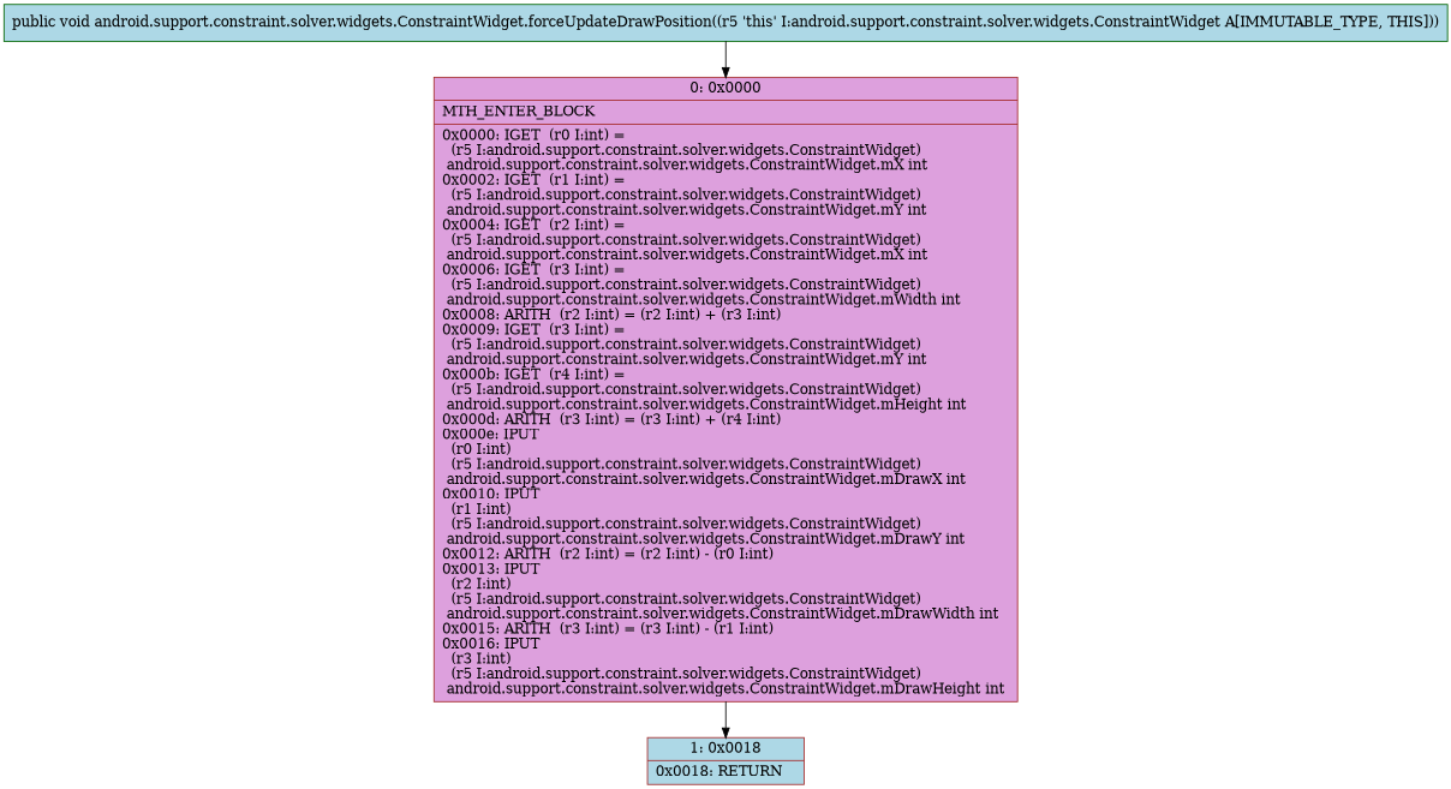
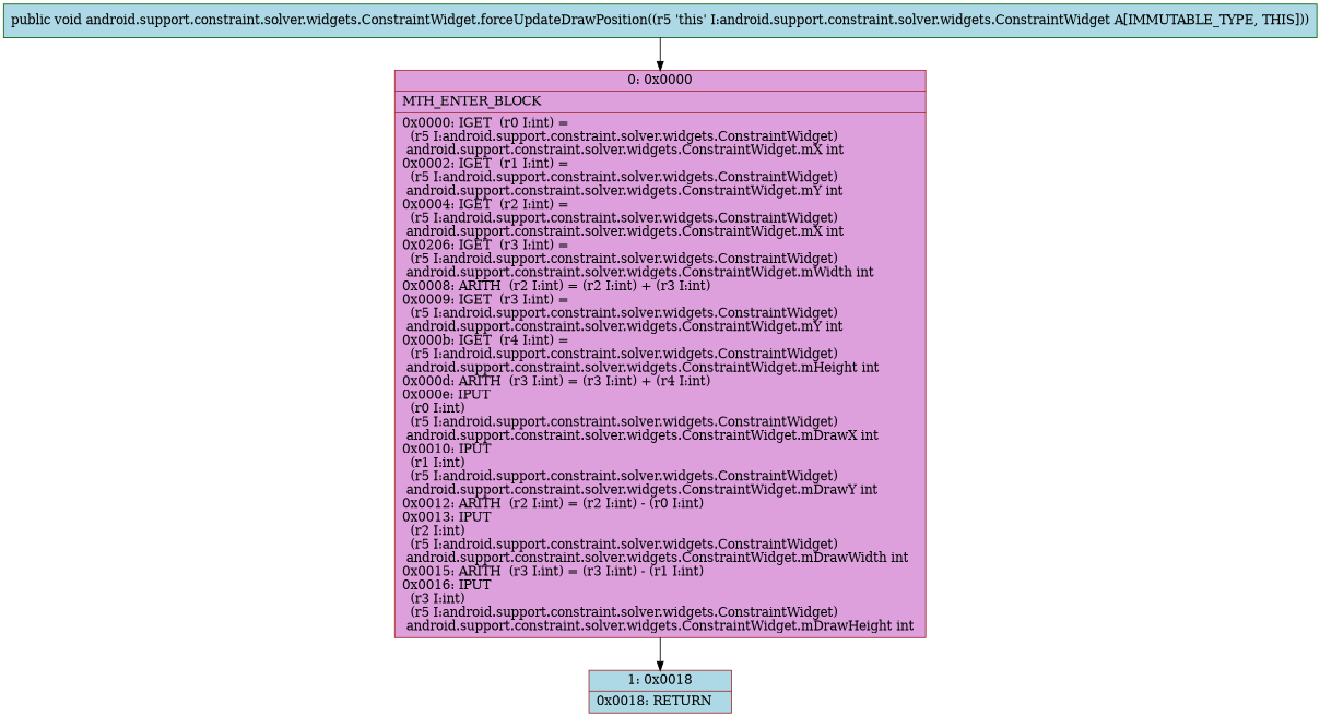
  digraph {
    fontname="DejaVu Serif"
    node [shape=record style=filled fillcolor=lightblue color=brown fontname="DejaVu Serif"]
    edge [fontname="DejaVu Serif"]
-   n1 [label="{0\:\ 0x0000|MTH_ENTER_BLOCK\l|0x0000: IGET  (r0 I:int) = \l  (r5 I:android.support.constraint.solver.widgets.ConstraintWidget)\l android.support.constraint.solver.widgets.ConstraintWidget.mX int \l0x0002: IGET  (r1 I:int) = \l  (r5 I:android.support.constraint.solver.widgets.ConstraintWidget)\l android.support.constraint.solver.widgets.ConstraintWidget.mY int \l0x0004: IGET  (r2 I:int) = \l  (r5 I:android.support.constraint.solver.widgets.ConstraintWidget)\l android.support.constraint.solver.widgets.ConstraintWidget.mX int \l0x0006: IGET  (r3 I:int) = \l  (r5 I:android.support.constraint.solver.widgets.ConstraintWidget)\l android.support.constraint.solver.widgets.ConstraintWidget.mWidth int \l0x0008: ARITH  (r2 I:int) = (r2 I:int) + (r3 I:int) \l0x0009: IGET  (r3 I:int) = \l  (r5 I:android.support.constraint.solver.widgets.ConstraintWidget)\l android.support.constraint.solver.widgets.ConstraintWidget.mY int \l0x000b: IGET  (r4 I:int) = \l  (r5 I:android.support.constraint.solver.widgets.ConstraintWidget)\l android.support.constraint.solver.widgets.ConstraintWidget.mHeight int \l0x000d: ARITH  (r3 I:int) = (r3 I:int) + (r4 I:int) \l0x000e: IPUT  \l  (r0 I:int)\l  (r5 I:android.support.constraint.solver.widgets.ConstraintWidget)\l android.support.constraint.solver.widgets.ConstraintWidget.mDrawX int \l0x0010: IPUT  \l  (r1 I:int)\l  (r5 I:android.support.constraint.solver.widgets.ConstraintWidget)\l android.support.constraint.solver.widgets.ConstraintWidget.mDrawY int \l0x0012: ARITH  (r2 I:int) = (r2 I:int) \- (r0 I:int) \l0x0013: IPUT  \l  (r2 I:int)\l  (r5 I:android.support.constraint.solver.widgets.ConstraintWidget)\l android.support.constraint.solver.widgets.ConstraintWidget.mDrawWidth int \l0x0015: ARITH  (r3 I:int) = (r3 I:int) \- (r1 I:int) \l0x0016: IPUT  \l  (r3 I:int)\l  (r5 I:android.support.constraint.solver.widgets.ConstraintWidget)\l android.support.constraint.solver.widgets.ConstraintWidget.mDrawHeight int \l}" fillcolor=plum]
+   n1 [label="{0\:\ 0x0000|MTH_ENTER_BLOCK\l|0x0000: IGET  (r0 I:int) = \l  (r5 I:android.support.constraint.solver.widgets.ConstraintWidget)\l android.support.constraint.solver.widgets.ConstraintWidget.mX int \l0x0002: IGET  (r1 I:int) = \l  (r5 I:android.support.constraint.solver.widgets.ConstraintWidget)\l android.support.constraint.solver.widgets.ConstraintWidget.mY int \l0x0004: IGET  (r2 I:int) = \l  (r5 I:android.support.constraint.solver.widgets.ConstraintWidget)\l android.support.constraint.solver.widgets.ConstraintWidget.mX int \l0x0206: IGET  (r3 I:int) = \l  (r5 I:android.support.constraint.solver.widgets.ConstraintWidget)\l android.support.constraint.solver.widgets.ConstraintWidget.mWidth int \l0x0008: ARITH  (r2 I:int) = (r2 I:int) + (r3 I:int) \l0x0009: IGET  (r3 I:int) = \l  (r5 I:android.support.constraint.solver.widgets.ConstraintWidget)\l android.support.constraint.solver.widgets.ConstraintWidget.mY int \l0x000b: IGET  (r4 I:int) = \l  (r5 I:android.support.constraint.solver.widgets.ConstraintWidget)\l android.support.constraint.solver.widgets.ConstraintWidget.mHeight int \l0x000d: ARITH  (r3 I:int) = (r3 I:int) + (r4 I:int) \l0x000e: IPUT  \l  (r0 I:int)\l  (r5 I:android.support.constraint.solver.widgets.ConstraintWidget)\l android.support.constraint.solver.widgets.ConstraintWidget.mDrawX int \l0x0010: IPUT  \l  (r1 I:int)\l  (r5 I:android.support.constraint.solver.widgets.ConstraintWidget)\l android.support.constraint.solver.widgets.ConstraintWidget.mDrawY int \l0x0012: ARITH  (r2 I:int) = (r2 I:int) \- (r0 I:int) \l0x0013: IPUT  \l  (r2 I:int)\l  (r5 I:android.support.constraint.solver.widgets.ConstraintWidget)\l android.support.constraint.solver.widgets.ConstraintWidget.mDrawWidth int \l0x0015: ARITH  (r3 I:int) = (r3 I:int) \- (r1 I:int) \l0x0016: IPUT  \l  (r3 I:int)\l  (r5 I:android.support.constraint.solver.widgets.ConstraintWidget)\l android.support.constraint.solver.widgets.ConstraintWidget.mDrawHeight int \l}" fillcolor=plum]
    n2 [label="{1\:\ 0x0018|0x0018: RETURN   \l}"]
    n3 [label="{public void android.support.constraint.solver.widgets.ConstraintWidget.forceUpdateDrawPosition((r5 'this' I:android.support.constraint.solver.widgets.ConstraintWidget A[IMMUTABLE_TYPE, THIS])) }" color=darkgreen]
    n1 -> n2
    n3 -> n1
  }
